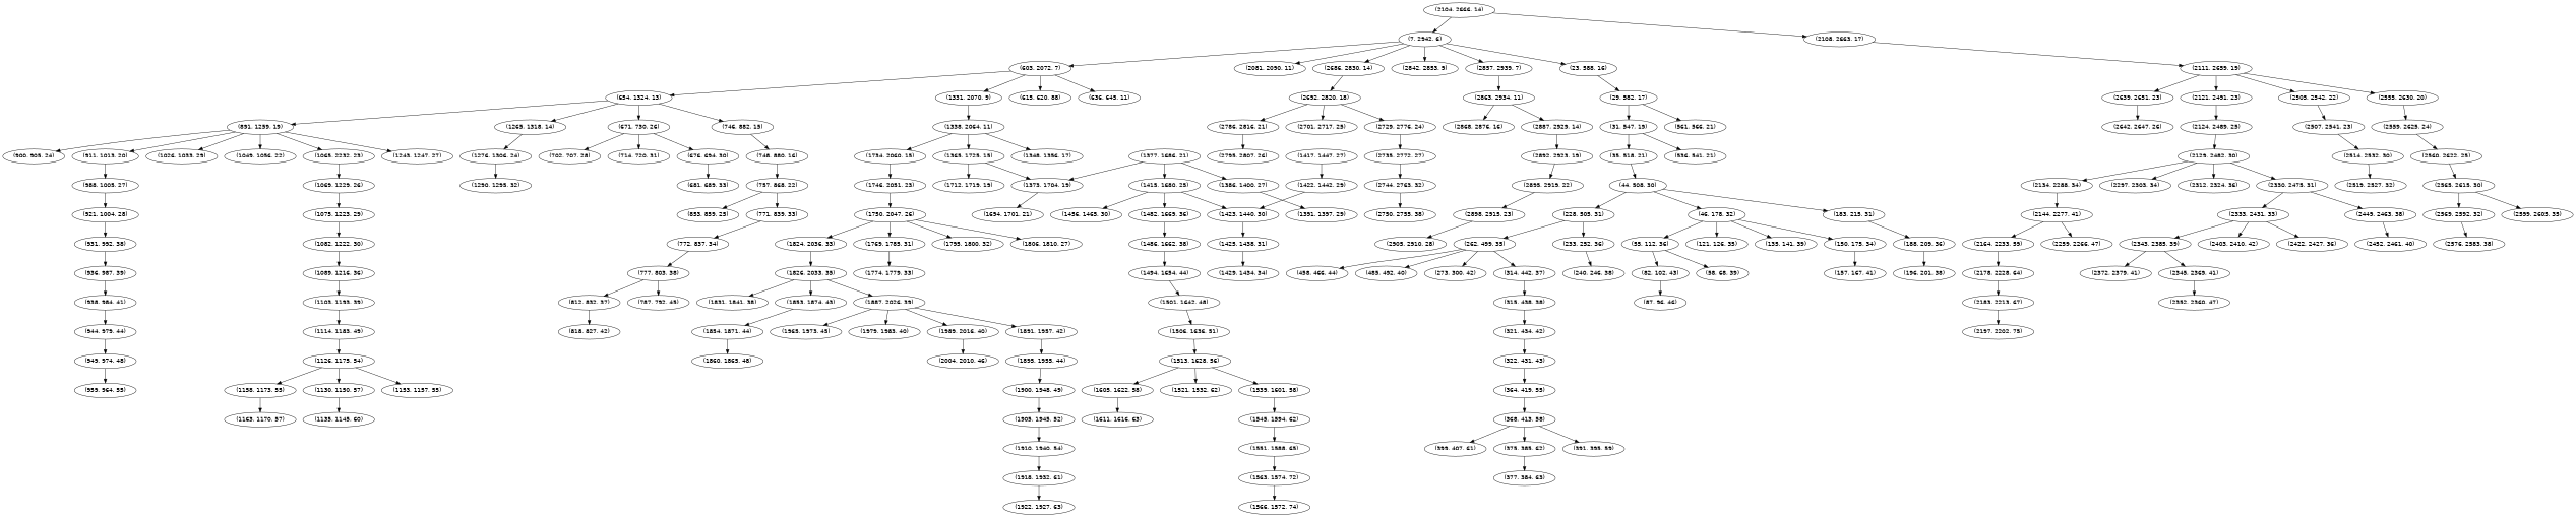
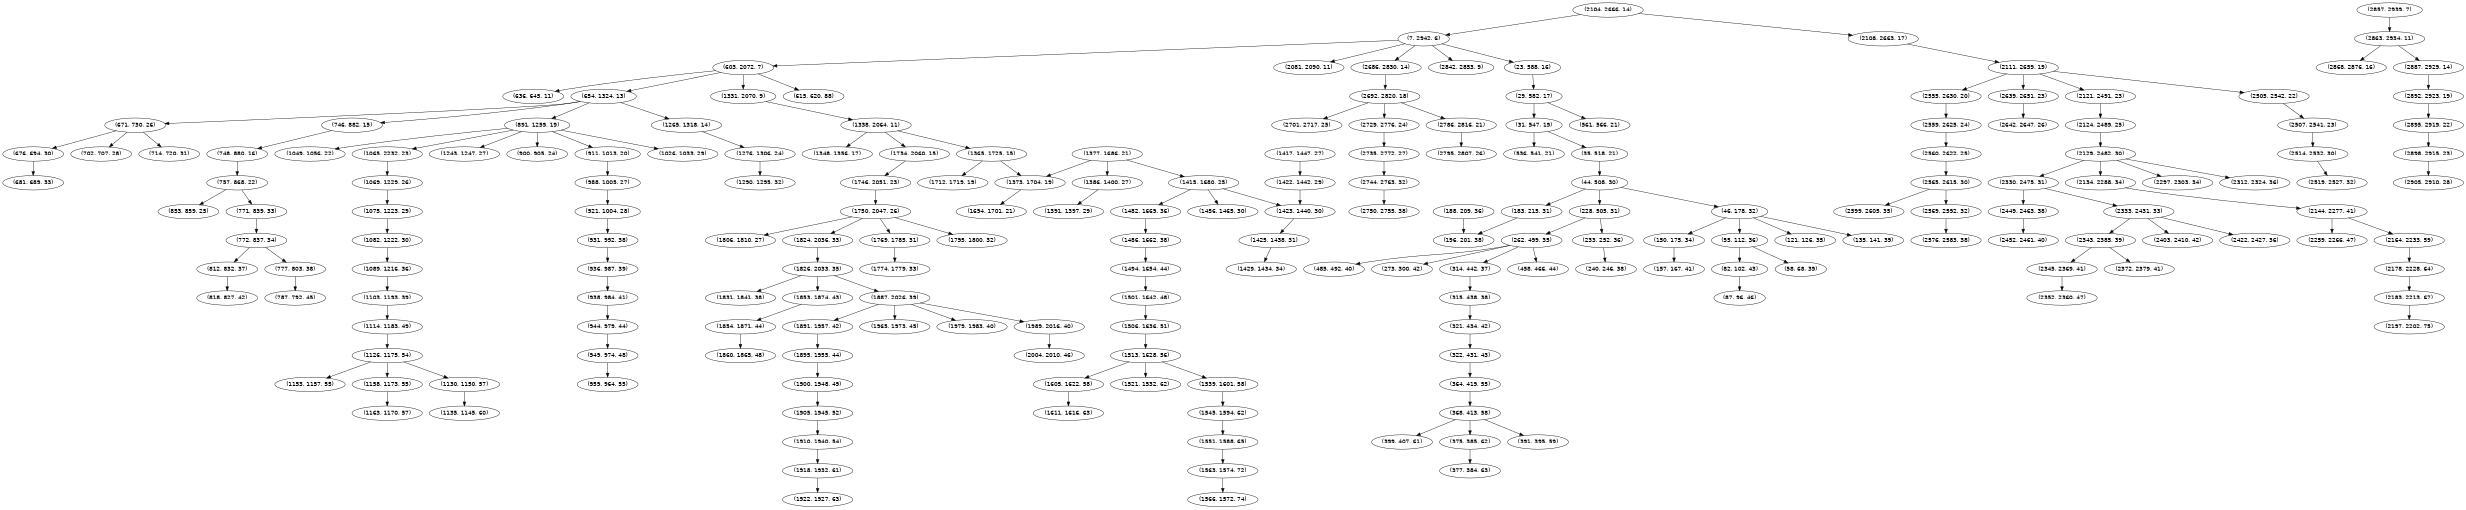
  digraph {
    fontname="DejaVu Sans"
    node [fontname="DejaVu Sans"]
    edge [fontname="DejaVu Sans"]
    "(7, 2942, 6)"
    "(23, 588, 16)"
    "(603, 2072, 7)"
    "(2081, 2090, 11)"
    "(2686, 2830, 14)"
    "(2842, 2853, 9)"
    "(2857, 2939, 7)"
    "(29, 582, 17)"
    n9 [label="(615, 620, 88)"]
    "(636, 645, 11)"
    "(654, 1324, 13)"
    "(1331, 2070, 9)"
    "(2104, 2666, 14)"
    "(2108, 2663, 17)"
    "(2692, 2820, 18)"
    "(2863, 2934, 11)"
    "(31, 547, 19)"
    "(561, 566, 21)"
    "(35, 518, 21)"
    "(536, 541, 21)"
    "(44, 508, 30)"
    "(46, 178, 32)"
    "(183, 215, 31)"
    "(228, 505, 31)"
    "(55, 112, 36)"
    "(121, 126, 35)"
    "(135, 141, 39)"
    "(150, 175, 34)"
    "(188, 209, 36)"
    "(233, 252, 36)"
    "(262, 499, 35)"
    "(58, 68, 39)"
    "(82, 102, 43)"
    "(157, 167, 41)"
    "(87, 96, 46)"
    "(196, 201, 38)"
    "(240, 246, 38)"
    "(273, 300, 42)"
    "(314, 442, 37)"
    "(458, 466, 44)"
    "(485, 492, 40)"
    "(315, 438, 38)"
    "(321, 434, 42)"
    "(322, 431, 43)"
    "(364, 419, 55)"
    "(368, 413, 58)"
    "(375, 385, 62)"
    "(391, 395, 59)"
    "(399, 407, 61)"
    "(377, 384, 63)"
    "(671, 730, 26)"
    "(746, 882, 15)"
    "(891, 1259, 19)"
    "(1265, 1318, 14)"
    "(1338, 2064, 11)"
    "(676, 694, 30)"
    "(702, 707, 28)"
    "(714, 720, 31)"
    "(748, 880, 16)"
    "(900, 905, 24)"
    "(911, 1013, 20)"
    "(1026, 1033, 29)"
    "(1049, 1056, 22)"
    n64 [label="(1065, 2232, 23)"]
    "(1243, 1247, 27)"
    "(1276, 1306, 24)"
    "(681, 689, 33)"
    "(757, 868, 22)"
    "(771, 839, 33)"
    "(853, 859, 25)"
    "(772, 837, 34)"
    "(777, 803, 38)"
    "(812, 832, 37)"
    "(787, 792, 45)"
    "(818, 827, 42)"
    n76 [label="(988, 1005, 27)"]
    "(1069, 1229, 26)"
    "(921, 1004, 28)"
    "(931, 992, 38)"
    "(936, 987, 39)"
    "(938, 984, 41)"
    "(944, 979, 44)"
    "(949, 974, 48)"
    "(959, 964, 55)"
    "(1075, 1223, 29)"
    "(1082, 1222, 30)"
    "(1089, 1216, 36)"
    "(1103, 1193, 39)"
    "(1114, 1183, 49)"
    "(1126, 1175, 54)"
    "(1130, 1150, 57)"
    "(1153, 1157, 55)"
    "(1158, 1173, 55)"
    "(1135, 1145, 60)"
    "(1163, 1170, 57)"
    "(1290, 1295, 32)"
    "(1348, 1356, 17)"
    "(1365, 1725, 15)"
    "(1734, 2060, 15)"
    "(1373, 1704, 19)"
    "(1712, 1719, 19)"
    "(1746, 2051, 23)"
    "(1694, 1701, 21)"
    "(1377, 1686, 21)"
    "(1386, 1400, 27)"
    "(1415, 1680, 25)"
    "(1391, 1397, 29)"
    "(1456, 1465, 30)"
    "(1482, 1669, 36)"
    "(1423, 1440, 30)"
    "(1417, 1447, 27)"
    "(1422, 1442, 29)"
    "(1486, 1662, 38)"
    "(1425, 1438, 31)"
    "(1429, 1434, 34)"
    "(1494, 1654, 44)"
    "(1501, 1642, 48)"
    "(1506, 1636, 51)"
    "(1513, 1628, 56)"
    "(1521, 1532, 62)"
    "(1539, 1601, 58)"
    "(1605, 1622, 58)"
    "(1545, 1594, 62)"
    "(1611, 1616, 63)"
    "(1551, 1588, 65)"
    "(1563, 1574, 72)"
    "(1566, 1572, 74)"
    "(1750, 2047, 26)"
    "(1769, 1785, 31)"
    "(1795, 1800, 32)"
    "(1806, 1810, 27)"
    "(1824, 2036, 33)"
    "(1774, 1779, 33)"
    "(1826, 2033, 35)"
    "(1831, 1841, 38)"
    "(1853, 1874, 43)"
    "(1887, 2026, 39)"
    "(1854, 1871, 44)"
    "(1891, 1957, 42)"
    "(1965, 1973, 45)"
    "(1979, 1983, 40)"
    "(1989, 2016, 40)"
    "(1860, 1865, 48)"
    "(1895, 1955, 44)"
    "(2004, 2010, 46)"
    "(1900, 1948, 49)"
    "(1905, 1945, 52)"
    "(1910, 1940, 54)"
    "(1918, 1932, 61)"
    "(1922, 1927, 63)"
    "(2111, 2659, 19)"
    "(2121, 2491, 23)"
    "(2505, 2542, 22)"
    "(2555, 2630, 20)"
    "(2639, 2651, 23)"
    "(2124, 2489, 25)"
    "(2507, 2541, 23)"
    "(2559, 2625, 24)"
    "(2642, 2647, 26)"
    "(2129, 2482, 30)"
    "(2134, 2288, 34)"
    "(2297, 2303, 34)"
    "(2312, 2324, 36)"
    "(2330, 2475, 31)"
    "(2144, 2277, 41)"
    "(2333, 2431, 33)"
    "(2449, 2463, 38)"
    "(2164, 2233, 59)"
    "(2259, 2266, 47)"
    "(2178, 2228, 64)"
    "(2183, 2213, 67)"
    "(2197, 2202, 75)"
    "(2343, 2385, 39)"
    "(2403, 2410, 42)"
    "(2422, 2427, 36)"
    "(2452, 2461, 40)"
    "(2345, 2369, 41)"
    "(2372, 2379, 41)"
    "(2352, 2360, 47)"
    "(2514, 2532, 30)"
    "(2519, 2527, 32)"
    "(2560, 2622, 25)"
    "(2565, 2615, 30)"
    "(2569, 2592, 32)"
    "(2599, 2605, 35)"
    "(2576, 2583, 38)"
    "(2701, 2717, 25)"
    "(2729, 2776, 24)"
    "(2786, 2816, 21)"
    "(2735, 2772, 27)"
    "(2795, 2807, 26)"
    "(2744, 2763, 32)"
    "(2750, 2755, 38)"
    "(2868, 2876, 16)"
    "(2887, 2929, 14)"
    "(2892, 2923, 19)"
    "(2895, 2919, 22)"
    "(2898, 2915, 23)"
    "(2905, 2910, 28)"
    "(7, 2942, 6)" -> "(23, 588, 16)"
    "(7, 2942, 6)" -> "(603, 2072, 7)"
    "(7, 2942, 6)" -> "(2081, 2090, 11)"
    "(7, 2942, 6)" -> "(2686, 2830, 14)"
    "(7, 2942, 6)" -> "(2842, 2853, 9)"
-   "(7, 2942, 6)" -> "(2857, 2939, 7)"
    "(23, 588, 16)" -> "(29, 582, 17)"
    "(603, 2072, 7)" -> n9
    "(603, 2072, 7)" -> "(636, 645, 11)"
    "(603, 2072, 7)" -> "(654, 1324, 13)"
    "(603, 2072, 7)" -> "(1331, 2070, 9)"
    "(2686, 2830, 14)" -> "(2692, 2820, 18)"
    "(2857, 2939, 7)" -> "(2863, 2934, 11)"
    "(29, 582, 17)" -> "(31, 547, 19)"
    "(29, 582, 17)" -> "(561, 566, 21)"
    "(654, 1324, 13)" -> "(671, 730, 26)"
    "(654, 1324, 13)" -> "(746, 882, 15)"
    "(654, 1324, 13)" -> "(891, 1259, 19)"
    "(654, 1324, 13)" -> "(1265, 1318, 14)"
    "(1331, 2070, 9)" -> "(1338, 2064, 11)"
    "(2104, 2666, 14)" -> "(7, 2942, 6)"
    "(2104, 2666, 14)" -> "(2108, 2663, 17)"
    "(2108, 2663, 17)" -> "(2111, 2659, 19)"
    "(2692, 2820, 18)" -> "(2701, 2717, 25)"
    "(2692, 2820, 18)" -> "(2729, 2776, 24)"
    "(2692, 2820, 18)" -> "(2786, 2816, 21)"
    "(2863, 2934, 11)" -> "(2868, 2876, 16)"
    "(2863, 2934, 11)" -> "(2887, 2929, 14)"
    "(31, 547, 19)" -> "(35, 518, 21)"
    "(31, 547, 19)" -> "(536, 541, 21)"
    "(35, 518, 21)" -> "(44, 508, 30)"
    "(44, 508, 30)" -> "(46, 178, 32)"
    "(44, 508, 30)" -> "(183, 215, 31)"
    "(44, 508, 30)" -> "(228, 505, 31)"
    "(46, 178, 32)" -> "(55, 112, 36)"
    "(46, 178, 32)" -> "(121, 126, 35)"
    "(46, 178, 32)" -> "(135, 141, 39)"
    "(46, 178, 32)" -> "(150, 175, 34)"
-   "(183, 215, 31)" -> "(188, 209, 36)"
+   "(183, 215, 31)" -> "(196, 201, 38)"
    "(228, 505, 31)" -> "(233, 252, 36)"
    "(228, 505, 31)" -> "(262, 499, 35)"
    "(55, 112, 36)" -> "(58, 68, 39)"
    "(55, 112, 36)" -> "(82, 102, 43)"
    "(150, 175, 34)" -> "(157, 167, 41)"
    "(188, 209, 36)" -> "(196, 201, 38)"
    "(233, 252, 36)" -> "(240, 246, 38)"
    "(262, 499, 35)" -> "(273, 300, 42)"
    "(262, 499, 35)" -> "(314, 442, 37)"
    "(262, 499, 35)" -> "(458, 466, 44)"
    "(262, 499, 35)" -> "(485, 492, 40)"
    "(82, 102, 43)" -> "(87, 96, 46)"
    "(314, 442, 37)" -> "(315, 438, 38)"
    "(315, 438, 38)" -> "(321, 434, 42)"
    "(321, 434, 42)" -> "(322, 431, 43)"
    "(322, 431, 43)" -> "(364, 419, 55)"
    "(364, 419, 55)" -> "(368, 413, 58)"
    "(368, 413, 58)" -> "(375, 385, 62)"
    "(368, 413, 58)" -> "(391, 395, 59)"
    "(368, 413, 58)" -> "(399, 407, 61)"
    "(375, 385, 62)" -> "(377, 384, 63)"
    "(671, 730, 26)" -> "(676, 694, 30)"
    "(671, 730, 26)" -> "(702, 707, 28)"
    "(671, 730, 26)" -> "(714, 720, 31)"
    "(746, 882, 15)" -> "(748, 880, 16)"
    "(891, 1259, 19)" -> "(900, 905, 24)"
    "(891, 1259, 19)" -> "(911, 1013, 20)"
    "(891, 1259, 19)" -> "(1026, 1033, 29)"
    "(891, 1259, 19)" -> "(1049, 1056, 22)"
    "(891, 1259, 19)" -> n64
    "(891, 1259, 19)" -> "(1243, 1247, 27)"
    "(1265, 1318, 14)" -> "(1276, 1306, 24)"
    "(1338, 2064, 11)" -> "(1348, 1356, 17)"
    "(1338, 2064, 11)" -> "(1365, 1725, 15)"
    "(1338, 2064, 11)" -> "(1734, 2060, 15)"
    "(676, 694, 30)" -> "(681, 689, 33)"
    "(748, 880, 16)" -> "(757, 868, 22)"
    "(911, 1013, 20)" -> n76
    n64 -> "(1069, 1229, 26)"
    "(1276, 1306, 24)" -> "(1290, 1295, 32)"
    "(757, 868, 22)" -> "(771, 839, 33)"
    "(757, 868, 22)" -> "(853, 859, 25)"
    "(771, 839, 33)" -> "(772, 837, 34)"
    "(772, 837, 34)" -> "(777, 803, 38)"
-   "(777, 803, 38)" -> "(812, 832, 37)"
+   "(772, 837, 34)" -> "(812, 832, 37)"
    "(777, 803, 38)" -> "(787, 792, 45)"
    "(812, 832, 37)" -> "(818, 827, 42)"
    n76 -> "(921, 1004, 28)"
    "(1069, 1229, 26)" -> "(1075, 1223, 29)"
    "(921, 1004, 28)" -> "(931, 992, 38)"
    "(931, 992, 38)" -> "(936, 987, 39)"
    "(936, 987, 39)" -> "(938, 984, 41)"
    "(938, 984, 41)" -> "(944, 979, 44)"
    "(944, 979, 44)" -> "(949, 974, 48)"
    "(949, 974, 48)" -> "(959, 964, 55)"
    "(1075, 1223, 29)" -> "(1082, 1222, 30)"
    "(1082, 1222, 30)" -> "(1089, 1216, 36)"
    "(1089, 1216, 36)" -> "(1103, 1193, 39)"
    "(1103, 1193, 39)" -> "(1114, 1183, 49)"
    "(1114, 1183, 49)" -> "(1126, 1175, 54)"
    "(1126, 1175, 54)" -> "(1130, 1150, 57)"
    "(1126, 1175, 54)" -> "(1153, 1157, 55)"
    "(1126, 1175, 54)" -> "(1158, 1173, 55)"
    "(1130, 1150, 57)" -> "(1135, 1145, 60)"
    "(1158, 1173, 55)" -> "(1163, 1170, 57)"
    "(1365, 1725, 15)" -> "(1373, 1704, 19)"
    "(1365, 1725, 15)" -> "(1712, 1719, 19)"
    "(1734, 2060, 15)" -> "(1746, 2051, 23)"
    "(1373, 1704, 19)" -> "(1694, 1701, 21)"
    "(1746, 2051, 23)" -> "(1750, 2047, 26)"
    "(1377, 1686, 21)" -> "(1373, 1704, 19)"
    "(1377, 1686, 21)" -> "(1386, 1400, 27)"
    "(1377, 1686, 21)" -> "(1415, 1680, 25)"
    "(1386, 1400, 27)" -> "(1391, 1397, 29)"
    "(1415, 1680, 25)" -> "(1456, 1465, 30)"
    "(1415, 1680, 25)" -> "(1482, 1669, 36)"
    "(1415, 1680, 25)" -> "(1423, 1440, 30)"
    "(1482, 1669, 36)" -> "(1486, 1662, 38)"
    "(1423, 1440, 30)" -> "(1425, 1438, 31)"
    "(1417, 1447, 27)" -> "(1422, 1442, 29)"
    "(1422, 1442, 29)" -> "(1423, 1440, 30)"
    "(1486, 1662, 38)" -> "(1494, 1654, 44)"
    "(1425, 1438, 31)" -> "(1429, 1434, 34)"
    "(1494, 1654, 44)" -> "(1501, 1642, 48)"
    "(1501, 1642, 48)" -> "(1506, 1636, 51)"
    "(1506, 1636, 51)" -> "(1513, 1628, 56)"
    "(1513, 1628, 56)" -> "(1521, 1532, 62)"
    "(1513, 1628, 56)" -> "(1539, 1601, 58)"
    "(1513, 1628, 56)" -> "(1605, 1622, 58)"
    "(1539, 1601, 58)" -> "(1545, 1594, 62)"
    "(1605, 1622, 58)" -> "(1611, 1616, 63)"
    "(1545, 1594, 62)" -> "(1551, 1588, 65)"
    "(1551, 1588, 65)" -> "(1563, 1574, 72)"
    "(1563, 1574, 72)" -> "(1566, 1572, 74)"
    "(1750, 2047, 26)" -> "(1769, 1785, 31)"
    "(1750, 2047, 26)" -> "(1795, 1800, 32)"
    "(1750, 2047, 26)" -> "(1806, 1810, 27)"
    "(1750, 2047, 26)" -> "(1824, 2036, 33)"
    "(1769, 1785, 31)" -> "(1774, 1779, 33)"
    "(1824, 2036, 33)" -> "(1826, 2033, 35)"
    "(1826, 2033, 35)" -> "(1831, 1841, 38)"
    "(1826, 2033, 35)" -> "(1853, 1874, 43)"
    "(1826, 2033, 35)" -> "(1887, 2026, 39)"
    "(1853, 1874, 43)" -> "(1854, 1871, 44)"
    "(1887, 2026, 39)" -> "(1891, 1957, 42)"
    "(1887, 2026, 39)" -> "(1965, 1973, 45)"
    "(1887, 2026, 39)" -> "(1979, 1983, 40)"
    "(1887, 2026, 39)" -> "(1989, 2016, 40)"
    "(1854, 1871, 44)" -> "(1860, 1865, 48)"
    "(1891, 1957, 42)" -> "(1895, 1955, 44)"
    "(1989, 2016, 40)" -> "(2004, 2010, 46)"
    "(1895, 1955, 44)" -> "(1900, 1948, 49)"
    "(1900, 1948, 49)" -> "(1905, 1945, 52)"
    "(1905, 1945, 52)" -> "(1910, 1940, 54)"
    "(1910, 1940, 54)" -> "(1918, 1932, 61)"
    "(1918, 1932, 61)" -> "(1922, 1927, 63)"
    "(2111, 2659, 19)" -> "(2121, 2491, 23)"
    "(2111, 2659, 19)" -> "(2505, 2542, 22)"
    "(2111, 2659, 19)" -> "(2555, 2630, 20)"
    "(2111, 2659, 19)" -> "(2639, 2651, 23)"
    "(2121, 2491, 23)" -> "(2124, 2489, 25)"
    "(2505, 2542, 22)" -> "(2507, 2541, 23)"
    "(2555, 2630, 20)" -> "(2559, 2625, 24)"
    "(2639, 2651, 23)" -> "(2642, 2647, 26)"
    "(2124, 2489, 25)" -> "(2129, 2482, 30)"
    "(2507, 2541, 23)" -> "(2514, 2532, 30)"
    "(2559, 2625, 24)" -> "(2560, 2622, 25)"
    "(2129, 2482, 30)" -> "(2134, 2288, 34)"
    "(2129, 2482, 30)" -> "(2297, 2303, 34)"
    "(2129, 2482, 30)" -> "(2312, 2324, 36)"
    "(2129, 2482, 30)" -> "(2330, 2475, 31)"
    "(2134, 2288, 34)" -> "(2144, 2277, 41)"
    "(2330, 2475, 31)" -> "(2333, 2431, 33)"
    "(2330, 2475, 31)" -> "(2449, 2463, 38)"
    "(2144, 2277, 41)" -> "(2164, 2233, 59)"
    "(2144, 2277, 41)" -> "(2259, 2266, 47)"
    "(2333, 2431, 33)" -> "(2343, 2385, 39)"
    "(2333, 2431, 33)" -> "(2403, 2410, 42)"
    "(2333, 2431, 33)" -> "(2422, 2427, 36)"
    "(2449, 2463, 38)" -> "(2452, 2461, 40)"
    "(2164, 2233, 59)" -> "(2178, 2228, 64)"
    "(2178, 2228, 64)" -> "(2183, 2213, 67)"
    "(2183, 2213, 67)" -> "(2197, 2202, 75)"
    "(2343, 2385, 39)" -> "(2345, 2369, 41)"
    "(2343, 2385, 39)" -> "(2372, 2379, 41)"
    "(2345, 2369, 41)" -> "(2352, 2360, 47)"
    "(2514, 2532, 30)" -> "(2519, 2527, 32)"
    "(2560, 2622, 25)" -> "(2565, 2615, 30)"
    "(2565, 2615, 30)" -> "(2569, 2592, 32)"
    "(2565, 2615, 30)" -> "(2599, 2605, 35)"
    "(2569, 2592, 32)" -> "(2576, 2583, 38)"
    "(2729, 2776, 24)" -> "(2735, 2772, 27)"
    "(2786, 2816, 21)" -> "(2795, 2807, 26)"
    "(2735, 2772, 27)" -> "(2744, 2763, 32)"
    "(2744, 2763, 32)" -> "(2750, 2755, 38)"
    "(2887, 2929, 14)" -> "(2892, 2923, 19)"
    "(2892, 2923, 19)" -> "(2895, 2919, 22)"
    "(2895, 2919, 22)" -> "(2898, 2915, 23)"
    "(2898, 2915, 23)" -> "(2905, 2910, 28)"
  }
